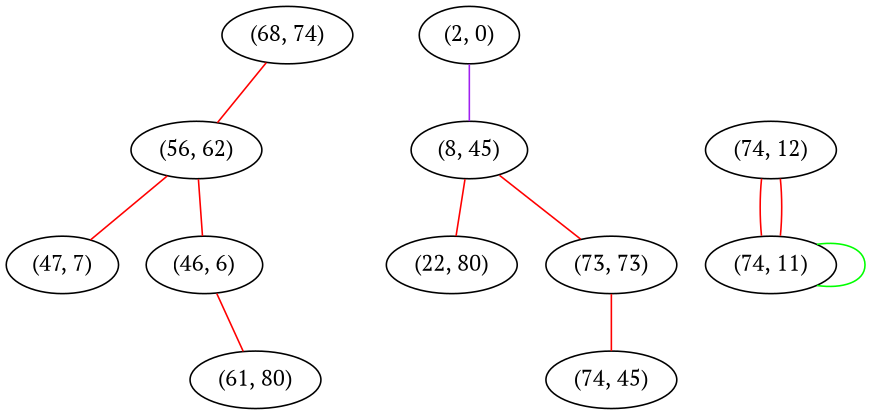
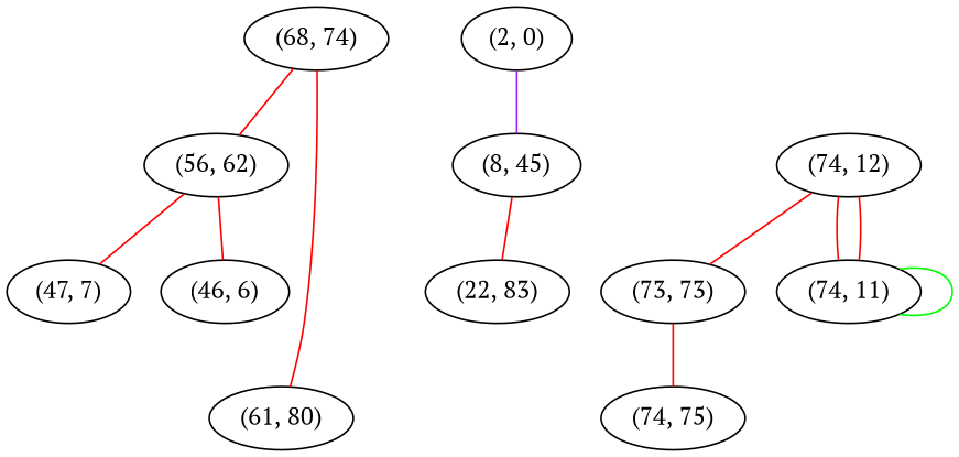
  graph {
    fontname="PT Serif"
    node [fontname="PT Serif"]
    edge [color=red fontname="PT Serif" weight=1]
    "(68, 74)"
    "(56, 62)"
    "(61, 80)"
    "(47, 7)"
    "(46, 6)"
    "(73, 73)"
-   "(74, 75)" [label="(74, 45)"]
+   "(74, 75)"
    n8 [label="(2, 0)"]
    "(8, 45)"
-   "(22, 80)"
+   "(22, 80)" [label="(22, 83)"]
    "(74, 12)"
    "(74, 11)"
    "(68, 74)" -- "(56, 62)"
-   "(46, 6)" -- "(61, 80)"
+   "(68, 74)" -- "(61, 80)"
    "(56, 62)" -- "(47, 7)"
    "(56, 62)" -- "(46, 6)"
    "(73, 73)" -- "(74, 75)"
    n8 -- "(8, 45)" [color=purple weight=4]
    "(8, 45)" -- "(22, 80)"
-   "(8, 45)" -- "(73, 73)"
+   "(74, 12)" -- "(73, 73)"
    "(74, 12)" -- "(74, 11)"
    "(74, 12)" -- "(74, 11)"
    "(74, 11)" -- "(74, 11)" [color=green weight=2]
  }
